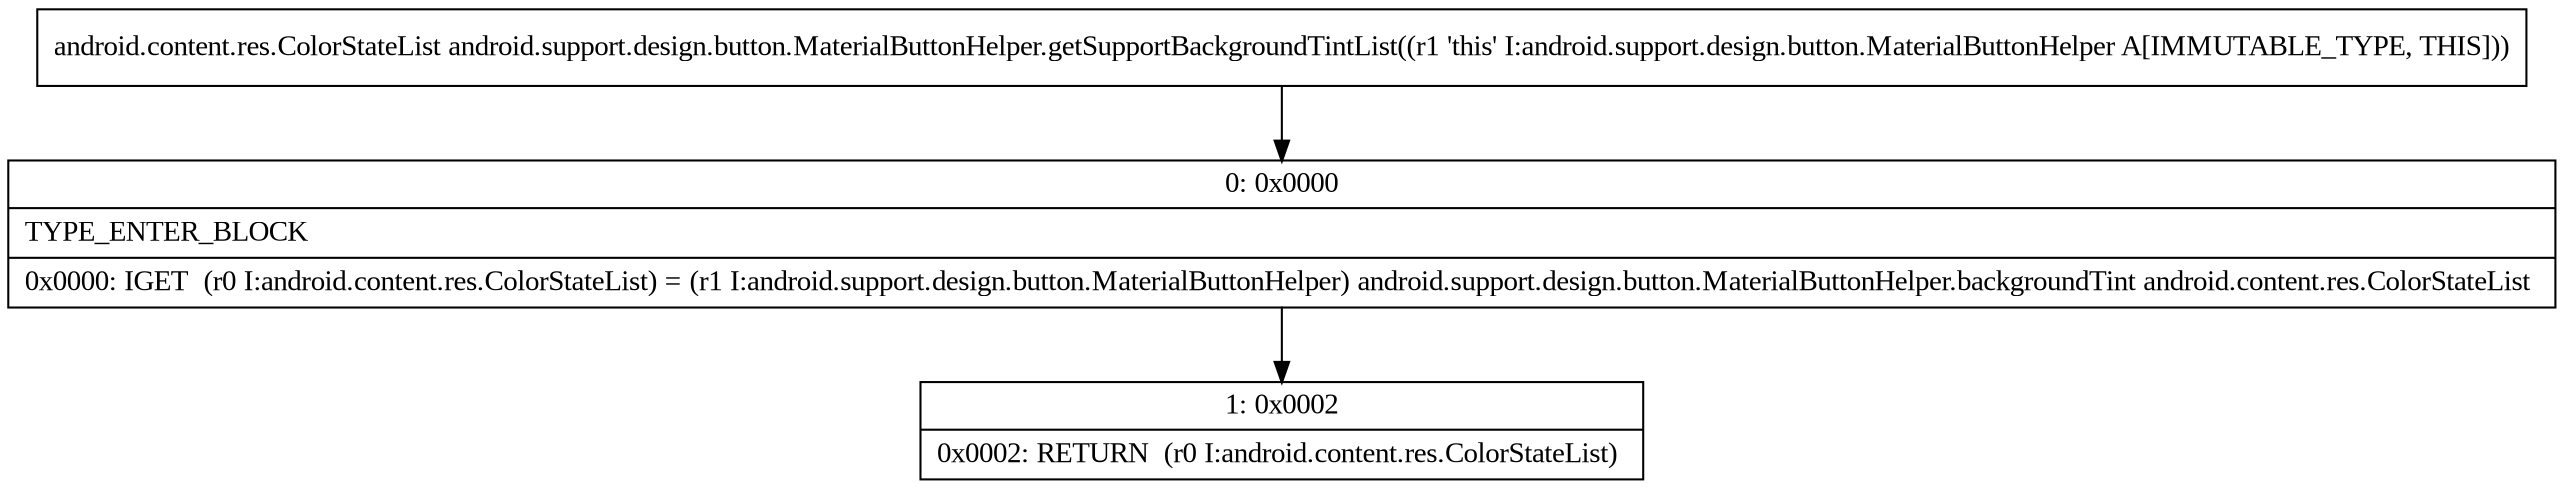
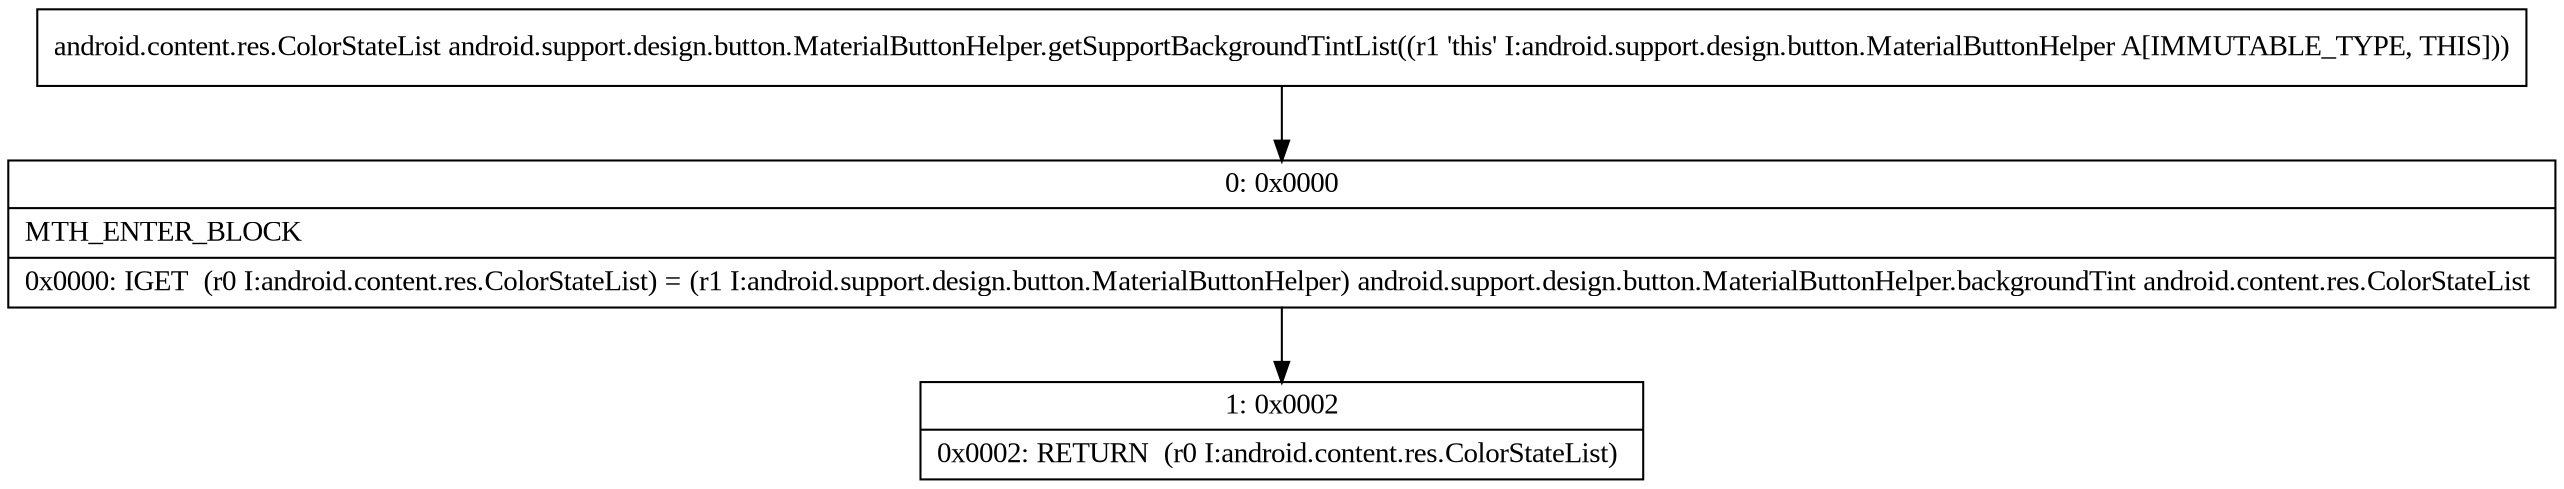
  digraph {
    fontname="Liberation Serif"
    node [shape=record fontname="Liberation Serif"]
    edge [fontname="Liberation Serif"]
-   n1 [label="{0\:\ 0x0000|TYPE_ENTER_BLOCK\l|0x0000: IGET  (r0 I:android.content.res.ColorStateList) = (r1 I:android.support.design.button.MaterialButtonHelper) android.support.design.button.MaterialButtonHelper.backgroundTint android.content.res.ColorStateList \l}"]
+   n1 [label="{0\:\ 0x0000|MTH_ENTER_BLOCK\l|0x0000: IGET  (r0 I:android.content.res.ColorStateList) = (r1 I:android.support.design.button.MaterialButtonHelper) android.support.design.button.MaterialButtonHelper.backgroundTint android.content.res.ColorStateList \l}"]
    n2 [label="{1\:\ 0x0002|0x0002: RETURN  (r0 I:android.content.res.ColorStateList) \l}"]
    n3 [label="{android.content.res.ColorStateList android.support.design.button.MaterialButtonHelper.getSupportBackgroundTintList((r1 'this' I:android.support.design.button.MaterialButtonHelper A[IMMUTABLE_TYPE, THIS])) }"]
    n1 -> n2
    n3 -> n1
  }
